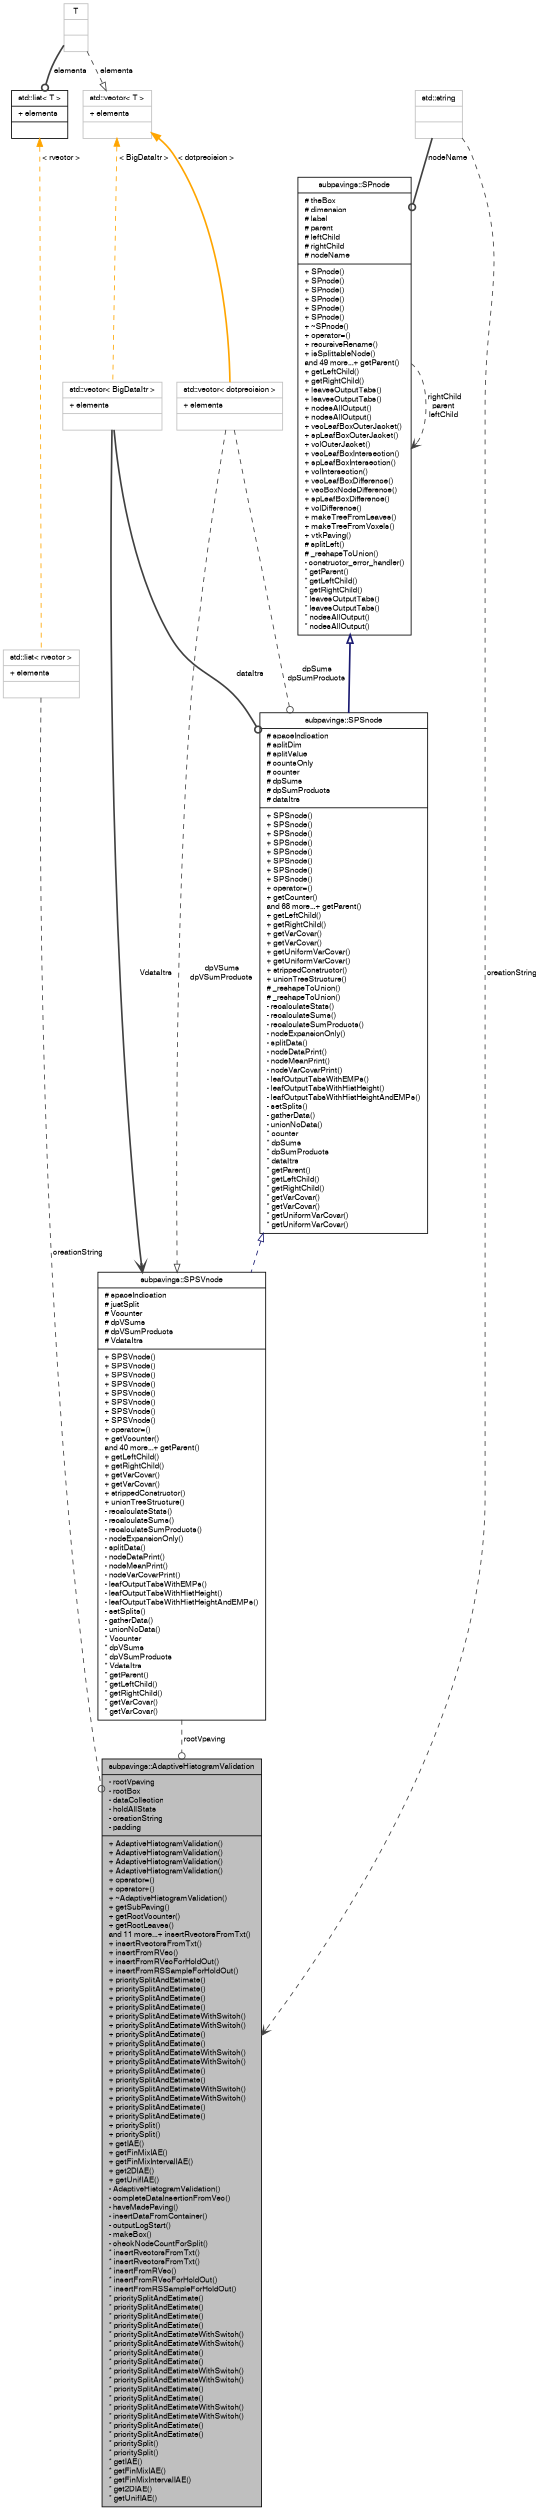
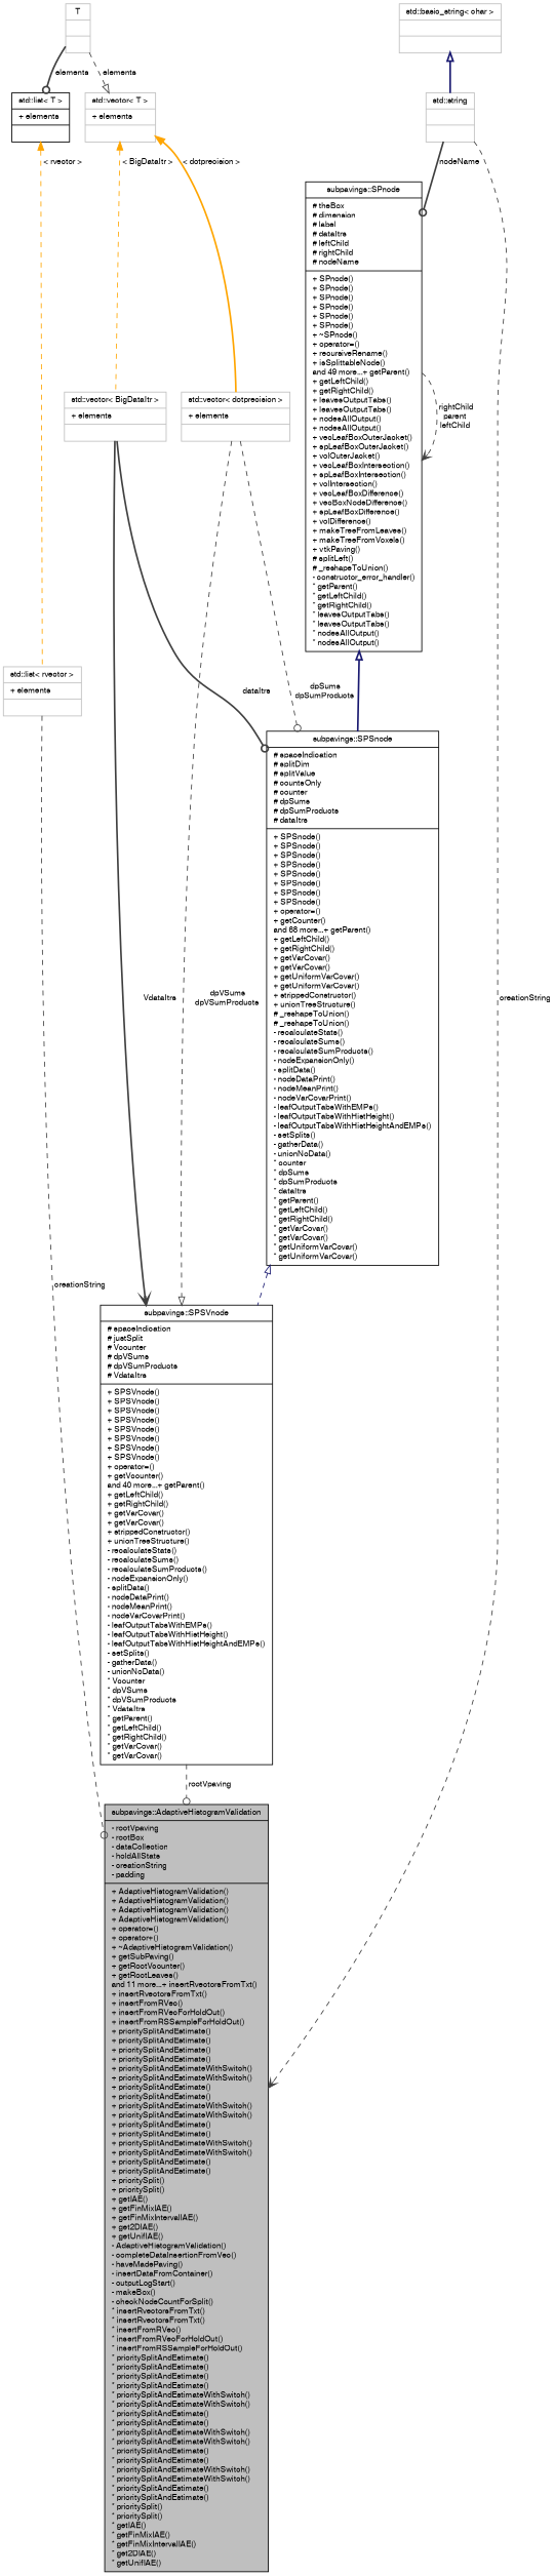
  digraph {
    node [color=grey75 fillcolor=white fontname=FreeSans fontsize=10 shape=record style=filled]
    edge [color=grey25 fontname=FreeSans fontsize=10 labelfontname=FreeSans labelfontsize=10 style=dashed]
    n1 [color=black fillcolor=grey75 fontcolor=black height=0.2 label="{subpavings::AdaptiveHistogramValidation\n|- rootVpaving\l- rootBox\l- dataCollection\l- holdAllStats\l- creationString\l- padding\l|+ AdaptiveHistogramValidation()\l+ AdaptiveHistogramValidation()\l+ AdaptiveHistogramValidation()\l+ AdaptiveHistogramValidation()\l+ operator=()\l+ operator+()\l+ ~AdaptiveHistogramValidation()\l+ getSubPaving()\l+ getRootVcounter()\l+ getRootLeaves()\land 11 more...+ insertRvectorsFromTxt()\l+ insertRvectorsFromTxt()\l+ insertFromRVec()\l+ insertFromRVecForHoldOut()\l+ insertFromRSSampleForHoldOut()\l+ prioritySplitAndEstimate()\l+ prioritySplitAndEstimate()\l+ prioritySplitAndEstimate()\l+ prioritySplitAndEstimate()\l+ prioritySplitAndEstimateWithSwitch()\l+ prioritySplitAndEstimateWithSwitch()\l+ prioritySplitAndEstimate()\l+ prioritySplitAndEstimate()\l+ prioritySplitAndEstimateWithSwitch()\l+ prioritySplitAndEstimateWithSwitch()\l+ prioritySplitAndEstimate()\l+ prioritySplitAndEstimate()\l+ prioritySplitAndEstimateWithSwitch()\l+ prioritySplitAndEstimateWithSwitch()\l+ prioritySplitAndEstimate()\l+ prioritySplitAndEstimate()\l+ prioritySplit()\l+ prioritySplit()\l+ getIAE()\l+ getFinMixIAE()\l+ getFinMixIntervalIAE()\l+ get2DIAE()\l+ getUnifIAE()\l- AdaptiveHistogramValidation()\l- completeDataInsertionFromVec()\l- haveMadePaving()\l- insertDataFromContainer()\l- outputLogStart()\l- makeBox()\l- checkNodeCountForSplit()\l* insertRvectorsFromTxt()\l* insertRvectorsFromTxt()\l* insertFromRVec()\l* insertFromRVecForHoldOut()\l* insertFromRSSampleForHoldOut()\l* prioritySplitAndEstimate()\l* prioritySplitAndEstimate()\l* prioritySplitAndEstimate()\l* prioritySplitAndEstimate()\l* prioritySplitAndEstimateWithSwitch()\l* prioritySplitAndEstimateWithSwitch()\l* prioritySplitAndEstimate()\l* prioritySplitAndEstimate()\l* prioritySplitAndEstimateWithSwitch()\l* prioritySplitAndEstimateWithSwitch()\l* prioritySplitAndEstimate()\l* prioritySplitAndEstimate()\l* prioritySplitAndEstimateWithSwitch()\l* prioritySplitAndEstimateWithSwitch()\l* prioritySplitAndEstimate()\l* prioritySplitAndEstimate()\l* prioritySplit()\l* prioritySplit()\l* getIAE()\l* getFinMixIAE()\l* getFinMixIntervalIAE()\l* get2DIAE()\l* getUnifIAE()\l}" width=0.4]
    n2 [height=0.2 label="{std::list\< rvector \>\n|+ elements\l|}" width=0.4]
    n3 [color=black height=0.2 label="{std::list\< T \>\n|+ elements\l|}" width=0.4]
    n4 [height=0.2 label="{T\n||}" width=0.4]
    n5 [height=0.2 label="{std::vector\< T \>\n|+ elements\l|}" width=0.4]
    n6 [height=0.2 label="{std::vector\< BigDataItr \>\n|+ elements\l|}" width=0.4]
    n7 [height=0.2 label="{std::vector\< dotprecision \>\n|+ elements\l|}" width=0.4]
    n8 [color=black height=0.2 label="{subpavings::SPSVnode\n|# spaceIndication\l# justSplit\l# Vcounter\l# dpVSums\l# dpVSumProducts\l# VdataItrs\l|+ SPSVnode()\l+ SPSVnode()\l+ SPSVnode()\l+ SPSVnode()\l+ SPSVnode()\l+ SPSVnode()\l+ SPSVnode()\l+ SPSVnode()\l+ operator=()\l+ getVcounter()\land 40 more...+ getParent()\l+ getLeftChild()\l+ getRightChild()\l+ getVarCovar()\l+ getVarCovar()\l+ strippedConstructor()\l+ unionTreeStructure()\l- recalculateStats()\l- recalculateSums()\l- recalculateSumProducts()\l- nodeExpansionOnly()\l- splitData()\l- nodeDataPrint()\l- nodeMeanPrint()\l- nodeVarCovarPrint()\l- leafOutputTabsWithEMPs()\l- leafOutputTabsWithHistHeight()\l- leafOutputTabsWithHistHeightAndEMPs()\l- setSplits()\l- gatherData()\l- unionNoData()\l* Vcounter\l* dpVSums\l* dpVSumProducts\l* VdataItrs\l* getParent()\l* getLeftChild()\l* getRightChild()\l* getVarCovar()\l* getVarCovar()\l}" width=0.4]
    n9 [color=black height=0.2 label="{subpavings::SPSnode\n|# spaceIndication\l# splitDim\l# splitValue\l# countsOnly\l# counter\l# dpSums\l# dpSumProducts\l# dataItrs\l|+ SPSnode()\l+ SPSnode()\l+ SPSnode()\l+ SPSnode()\l+ SPSnode()\l+ SPSnode()\l+ SPSnode()\l+ SPSnode()\l+ operator=()\l+ getCounter()\land 68 more...+ getParent()\l+ getLeftChild()\l+ getRightChild()\l+ getVarCovar()\l+ getVarCovar()\l+ getUniformVarCovar()\l+ getUniformVarCovar()\l+ strippedConstructor()\l+ unionTreeStructure()\l# _reshapeToUnion()\l# _reshapeToUnion()\l- recalculateStats()\l- recalculateSums()\l- recalculateSumProducts()\l- nodeExpansionOnly()\l- splitData()\l- nodeDataPrint()\l- nodeMeanPrint()\l- nodeVarCovarPrint()\l- leafOutputTabsWithEMPs()\l- leafOutputTabsWithHistHeight()\l- leafOutputTabsWithHistHeightAndEMPs()\l- setSplits()\l- gatherData()\l- unionNoData()\l* counter\l* dpSums\l* dpSumProducts\l* dataItrs\l* getParent()\l* getLeftChild()\l* getRightChild()\l* getVarCovar()\l* getVarCovar()\l* getUniformVarCovar()\l* getUniformVarCovar()\l}" width=0.4]
-   n10 [color=black height=0.2 label="{subpavings::SPnode\n|# theBox\l# dimension\l# label\l# parent\l# leftChild\l# rightChild\l# nodeName\l|+ SPnode()\l+ SPnode()\l+ SPnode()\l+ SPnode()\l+ SPnode()\l+ SPnode()\l+ ~SPnode()\l+ operator=()\l+ recursiveRename()\l+ isSplittableNode()\land 49 more...+ getParent()\l+ getLeftChild()\l+ getRightChild()\l+ leavesOutputTabs()\l+ leavesOutputTabs()\l+ nodesAllOutput()\l+ nodesAllOutput()\l+ vecLeafBoxOuterJacket()\l+ spLeafBoxOuterJacket()\l+ volOuterJacket()\l+ vecLeafBoxIntersection()\l+ spLeafBoxIntersection()\l+ volIntersection()\l+ vecLeafBoxDifference()\l+ vecBoxNodeDifference()\l+ spLeafBoxDifference()\l+ volDifference()\l+ makeTreeFromLeaves()\l+ makeTreeFromVoxels()\l+ vtkPaving()\l# splitLeft()\l# _reshapeToUnion()\l- constructor_error_handler()\l* getParent()\l* getLeftChild()\l* getRightChild()\l* leavesOutputTabs()\l* leavesOutputTabs()\l* nodesAllOutput()\l* nodesAllOutput()\l}" width=0.4]
+   n10 [color=black height=0.2 label="{subpavings::SPnode\n|# theBox\l# dimension\l# label\l# dataItrs\l# leftChild\l# rightChild\l# nodeName\l|+ SPnode()\l+ SPnode()\l+ SPnode()\l+ SPnode()\l+ SPnode()\l+ SPnode()\l+ ~SPnode()\l+ operator=()\l+ recursiveRename()\l+ isSplittableNode()\land 49 more...+ getParent()\l+ getLeftChild()\l+ getRightChild()\l+ leavesOutputTabs()\l+ leavesOutputTabs()\l+ nodesAllOutput()\l+ nodesAllOutput()\l+ vecLeafBoxOuterJacket()\l+ spLeafBoxOuterJacket()\l+ volOuterJacket()\l+ vecLeafBoxIntersection()\l+ spLeafBoxIntersection()\l+ volIntersection()\l+ vecLeafBoxDifference()\l+ vecBoxNodeDifference()\l+ spLeafBoxDifference()\l+ volDifference()\l+ makeTreeFromLeaves()\l+ makeTreeFromVoxels()\l+ vtkPaving()\l# splitLeft()\l# _reshapeToUnion()\l- constructor_error_handler()\l* getParent()\l* getLeftChild()\l* getRightChild()\l* leavesOutputTabs()\l* leavesOutputTabs()\l* nodesAllOutput()\l* nodesAllOutput()\l}" width=0.4]
    n11 [height=0.2 label="{std::string\n||}" width=0.4]
+   n12 [height=0.2 label="{std::basic_string\< char \>\n||}" width=0.4]
    n2 -> n1 [arrowhead=odot label=" creationString"]
    n3 -> n2 [color=orange dir=back label=" \< rvector \>"]
    n4 -> n3 [arrowhead=odot label=" elements" style=bold]
    n4 -> n5 [arrowhead=onormal label=" elements"]
    n5 -> n6 [color=orange dir=back label=" \< BigDataItr \>"]
    n5 -> n7 [color=orange dir=back label=" \< dotprecision \>" style=bold]
    n6 -> n8 [arrowhead=vee label=" VdataItrs" style=bold]
    n6 -> n9 [arrowhead=odot label=" dataItrs" style=bold]
    n7 -> n8 [arrowhead=onormal label=" dpVSums\ndpVSumProducts"]
    n7 -> n9 [arrowhead=odot label=" dpSums\ndpSumProducts"]
    n8 -> n1 [arrowhead=odot label=" rootVpaving"]
    n9 -> n8 [arrowtail=onormal color=midnightblue dir=back]
    n10 -> n9 [arrowtail=onormal color=midnightblue dir=back style=bold]
    n10 -> n10 [arrowhead=vee label=" rightChild\nparent\nleftChild"]
    n11 -> n1 [arrowhead=vee label=" creationString"]
    n11 -> n10 [arrowhead=odot label=" nodeName" style=bold]
+   n12 -> n11 [arrowtail=onormal color=midnightblue dir=back style=bold]
  }
